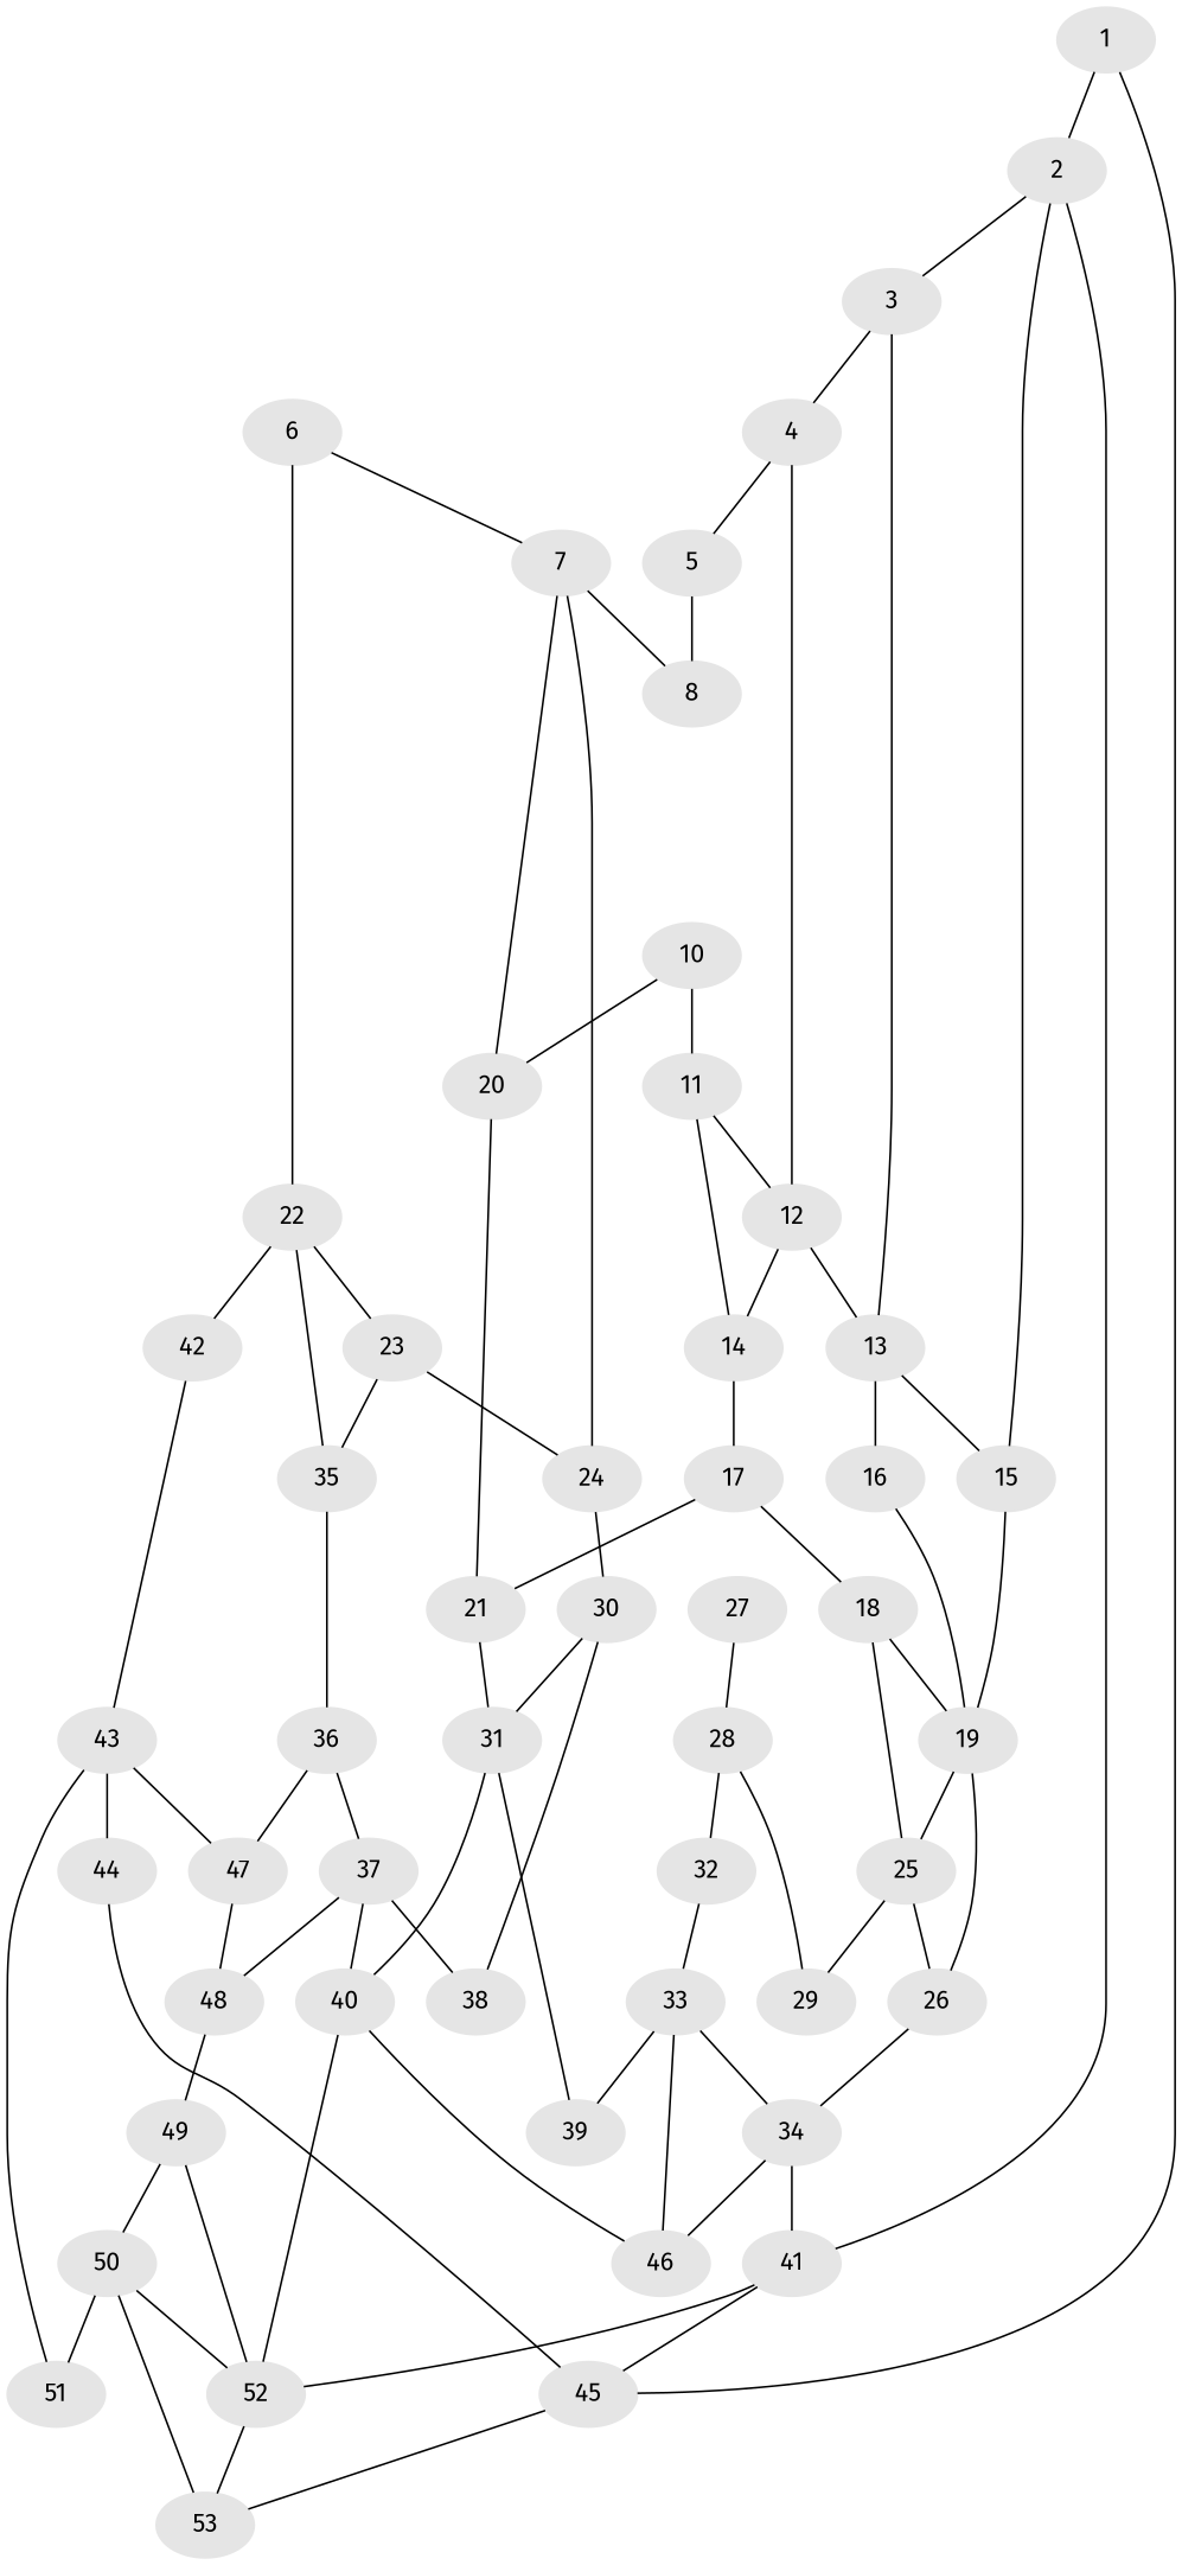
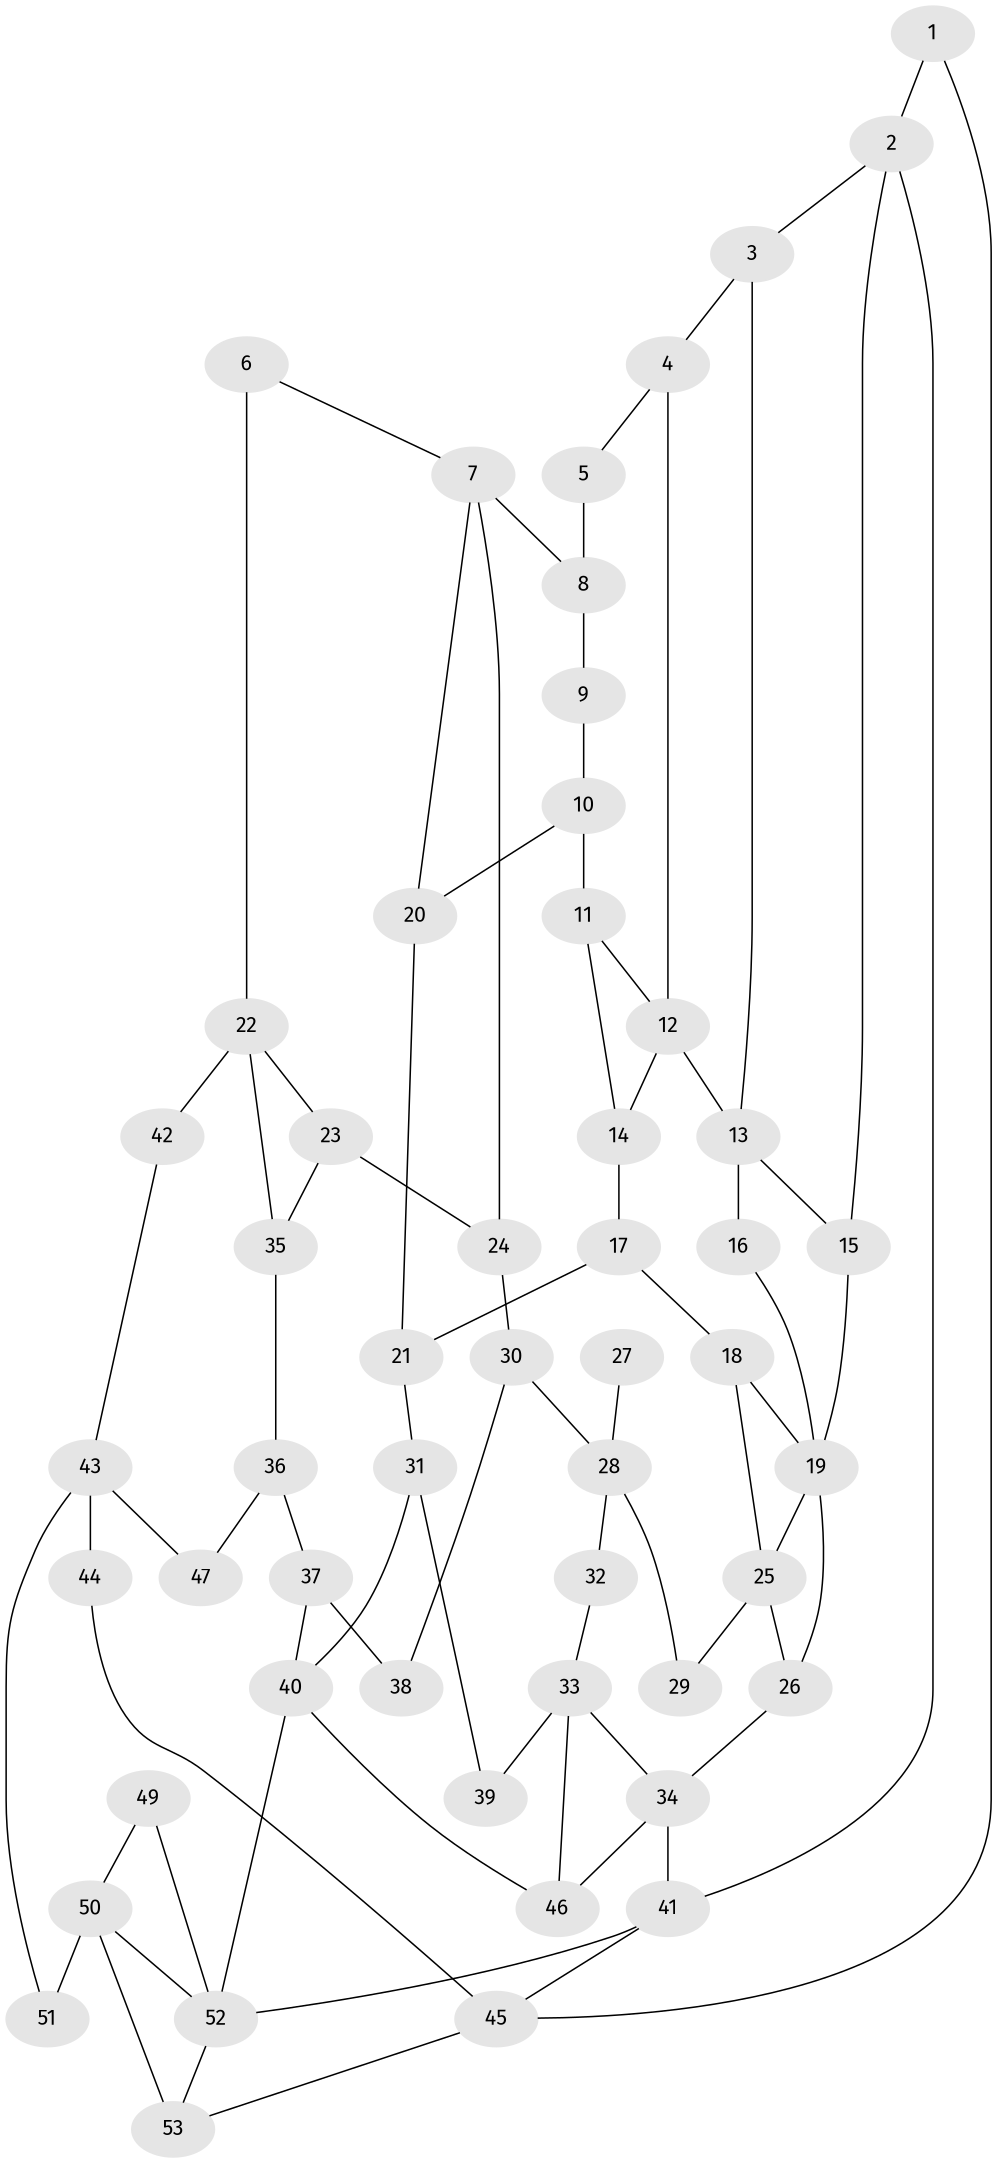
  graph {
    fontname="Fira Sans"
    node [color=gray90 fontname="Fira Sans" style=filled]
    edge [fontname="Fira Sans" weight=1.0]
    1
    2
    45
    3
    15
    41
    6
    7
    22
    53
    4
    13
    19
    52
    5
    12
    16
    8
    14
+   9
    20
    24
    23
    35
    42
    21
    30
    10
    11
    17
    18
    25
    26
    31
    29
    34
    27
    28
    39
    40
    36
    43
    38
    46
    32
    33
    37
    47
-   48
    49
    44
    51
    50
    1 -- 2
    1 -- 45
    2 -- 3
    2 -- 15
    2 -- 41
    45 -- 53
    3 -- 4
    3 -- 13
    15 -- 19
    41 -- 45
    41 -- 52
    6 -- 7
    6 -- 22 [weight=2.0]
    7 -- 8 [weight=2.0]
    7 -- 20
    7 -- 24
    22 -- 23
    22 -- 35
    22 -- 42 [weight=2.0]
    4 -- 5
    4 -- 12
    13 -- 15
    13 -- 16 [weight=2.0]
    19 -- 25
    19 -- 26
    52 -- 53
    5 -- 8 [weight=2.0]
    12 -- 13
    12 -- 14
    16 -- 19
+   8 -- 9 [weight=2.0]
    14 -- 17
+   9 -- 10
    20 -- 21
    24 -- 30
    23 -- 24
    23 -- 35
    35 -- 36
    42 -- 43
    21 -- 31 [weight=2.0]
-   30 -- 31
+   30 -- 28
    30 -- 38
    10 -- 20
    10 -- 11
    11 -- 12
    11 -- 14
    17 -- 21
    17 -- 18
    18 -- 19
    18 -- 25 [weight=2.0]
    25 -- 26
    25 -- 29 [weight=2.0]
    26 -- 34 [weight=2.0]
    31 -- 39 [weight=2.0]
    31 -- 40
    34 -- 41 [weight=2.0]
    34 -- 46
    27 -- 28
    28 -- 29
    28 -- 32
    40 -- 52
    40 -- 46
    36 -- 37
    36 -- 47
    43 -- 47
    43 -- 44 [weight=2.0]
    43 -- 51
    32 -- 33 [weight=2.0]
    33 -- 34
    33 -- 39 [weight=2.0]
    33 -- 46
    37 -- 40 [weight=2.0]
    37 -- 38 [weight=2.0]
-   37 -- 48
-   47 -- 48
-   48 -- 49
    49 -- 52
    49 -- 50
    44 -- 45
    50 -- 53 [weight=2.0]
    50 -- 52
    50 -- 51 [weight=2.0]
  }
